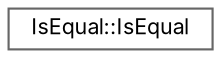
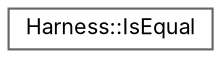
  digraph {
    rankdir=LR
    fontname=Inter
-   n1 [color=grey40 fillcolor=white fontname=Inter fontsize=10 height=0.2 label="IsEqual::IsEqual" shape=box style=filled width=0.4]
+   n1 [color=grey40 fillcolor=white fontname=Inter fontsize=10 height=0.2 label="Harness::IsEqual" shape=box style=filled width=0.4]
  }
